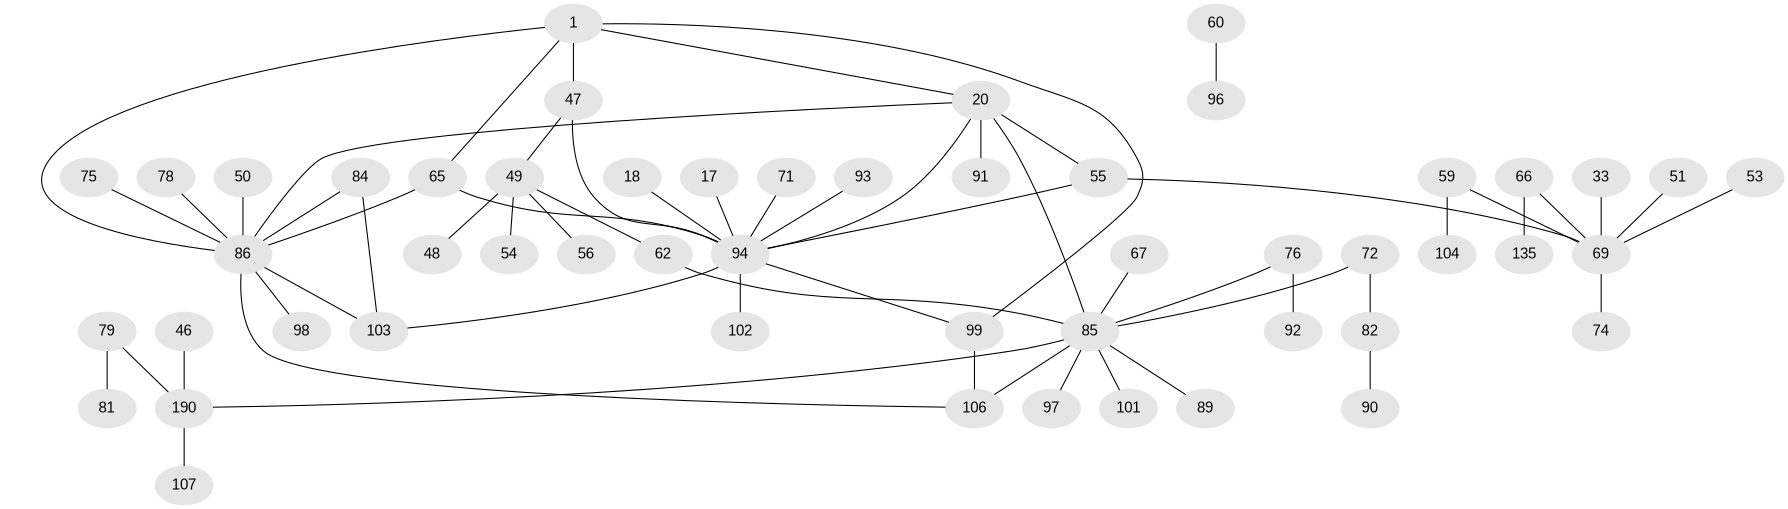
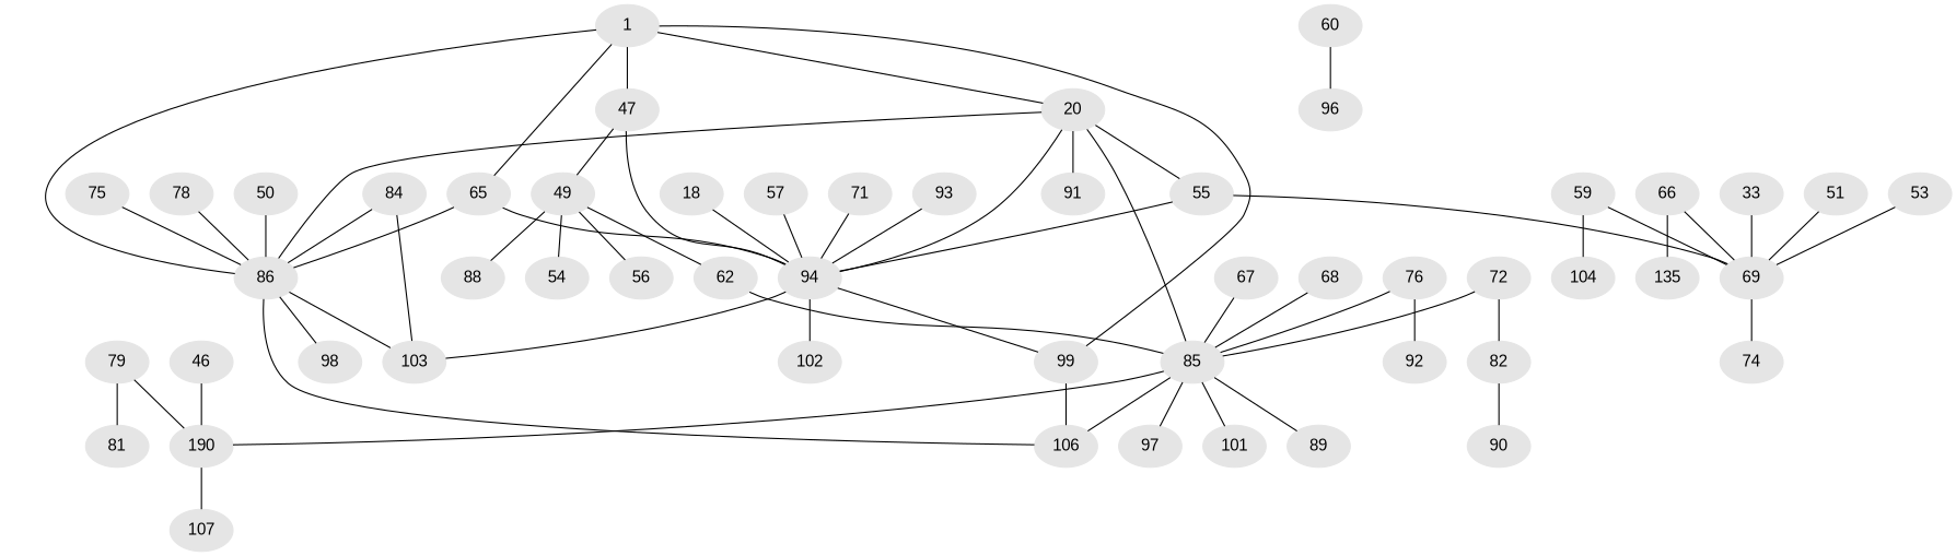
  graph {
    fontname="Liberation Sans"
    node [color=gray90 fontname="Liberation Sans" style=filled]
    edge [fontname="Liberation Sans"]
    20 [super="+3"]
    86 [super="+7+45+80"]
    94 [super="+52+70"]
    55 [super="+9"]
    85 [super="+17+21+23+14+38+42+40+48+63"]
    91
    1
    47 [super="+24"]
    65
    99 [super="+44+77"]
    49 [super="+41+43"]
    103 [super="+95"]
    106 [super="+64+73+87"]
    98
    102
    18
    69 [super="+22+32"]
    n18 [label=190 super="+35"]
    89
    97
    101
    74
    33
    107
    46
    54
    56
    62
-   88 [label=48]
+   88
    50
    51
    53
-   57 [label=17]
+   57
    59
    104
    60
    96
    66
    n39 [label=135]
    67
+   68
    71
    72
    82
    90
    75
    76
    92
    78 [super="+34"]
    79
    81
    84 [super="+83"]
    93
    20 -- 86
    20 -- 94
    20 -- 55 [weight=2]
    20 -- 85
    20 -- 91
    86 -- 103
    86 -- 106
    86 -- 98
    94 -- 99
    94 -- 103
    94 -- 102
    55 -- 94
    55 -- 69 [weight=2]
    85 -- 106 [weight=2]
    85 -- n18
    85 -- 89
    85 -- 97
    85 -- 101
    1 -- 20
    1 -- 86
    1 -- 47
    1 -- 65
    1 -- 99
    47 -- 94 [weight=2]
    47 -- 49
    65 -- 86
    65 -- 94
    99 -- 106 [weight=2]
    49 -- 54
    49 -- 56
    49 -- 62
    49 -- 88
    18 -- 94
    69 -- 74
    n18 -- 107
    33 -- 69
    46 -- n18
    62 -- 85
    50 -- 86
    51 -- 69
    53 -- 69
    57 -- 94
    59 -- 69
    59 -- 104
    60 -- 96
    66 -- 69
    66 -- n39
    67 -- 85
+   68 -- 85
    71 -- 94
    72 -- 85
    72 -- 82
    82 -- 90
    75 -- 86
    76 -- 85
    76 -- 92
    78 -- 86 [weight=3]
    79 -- n18
    79 -- 81
    84 -- 86
    84 -- 103
    93 -- 94
  }
